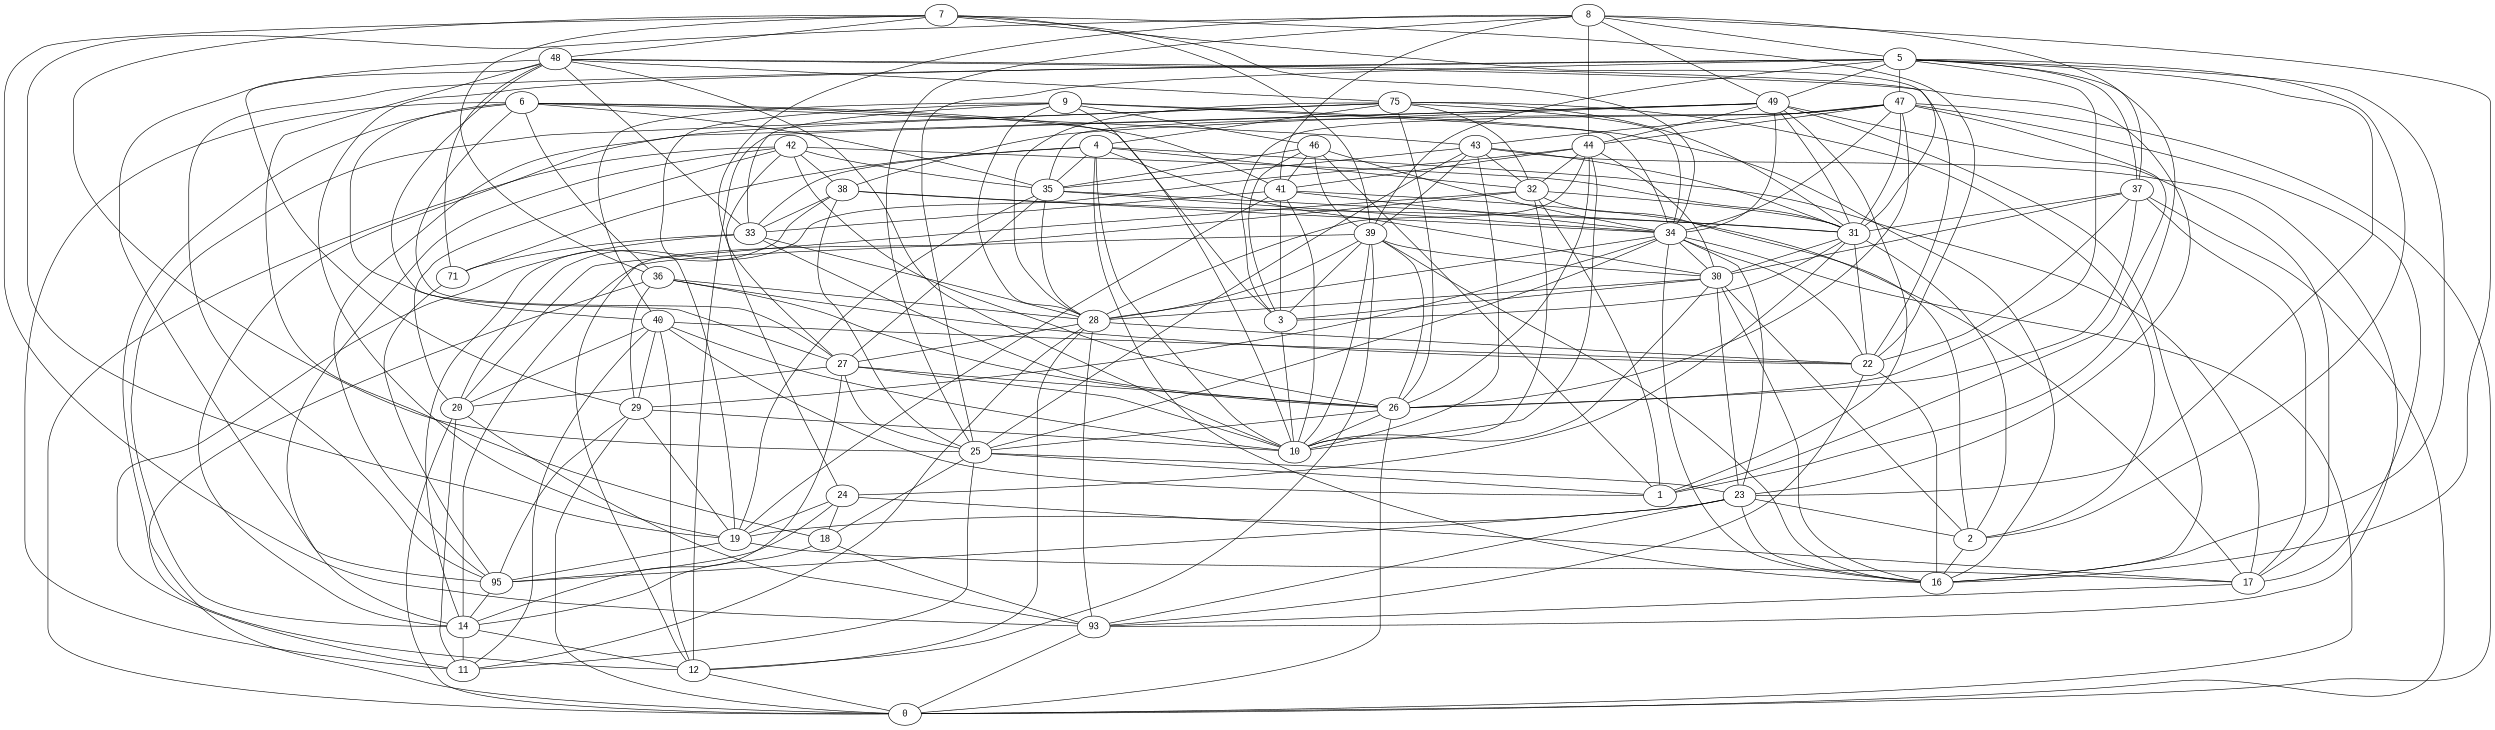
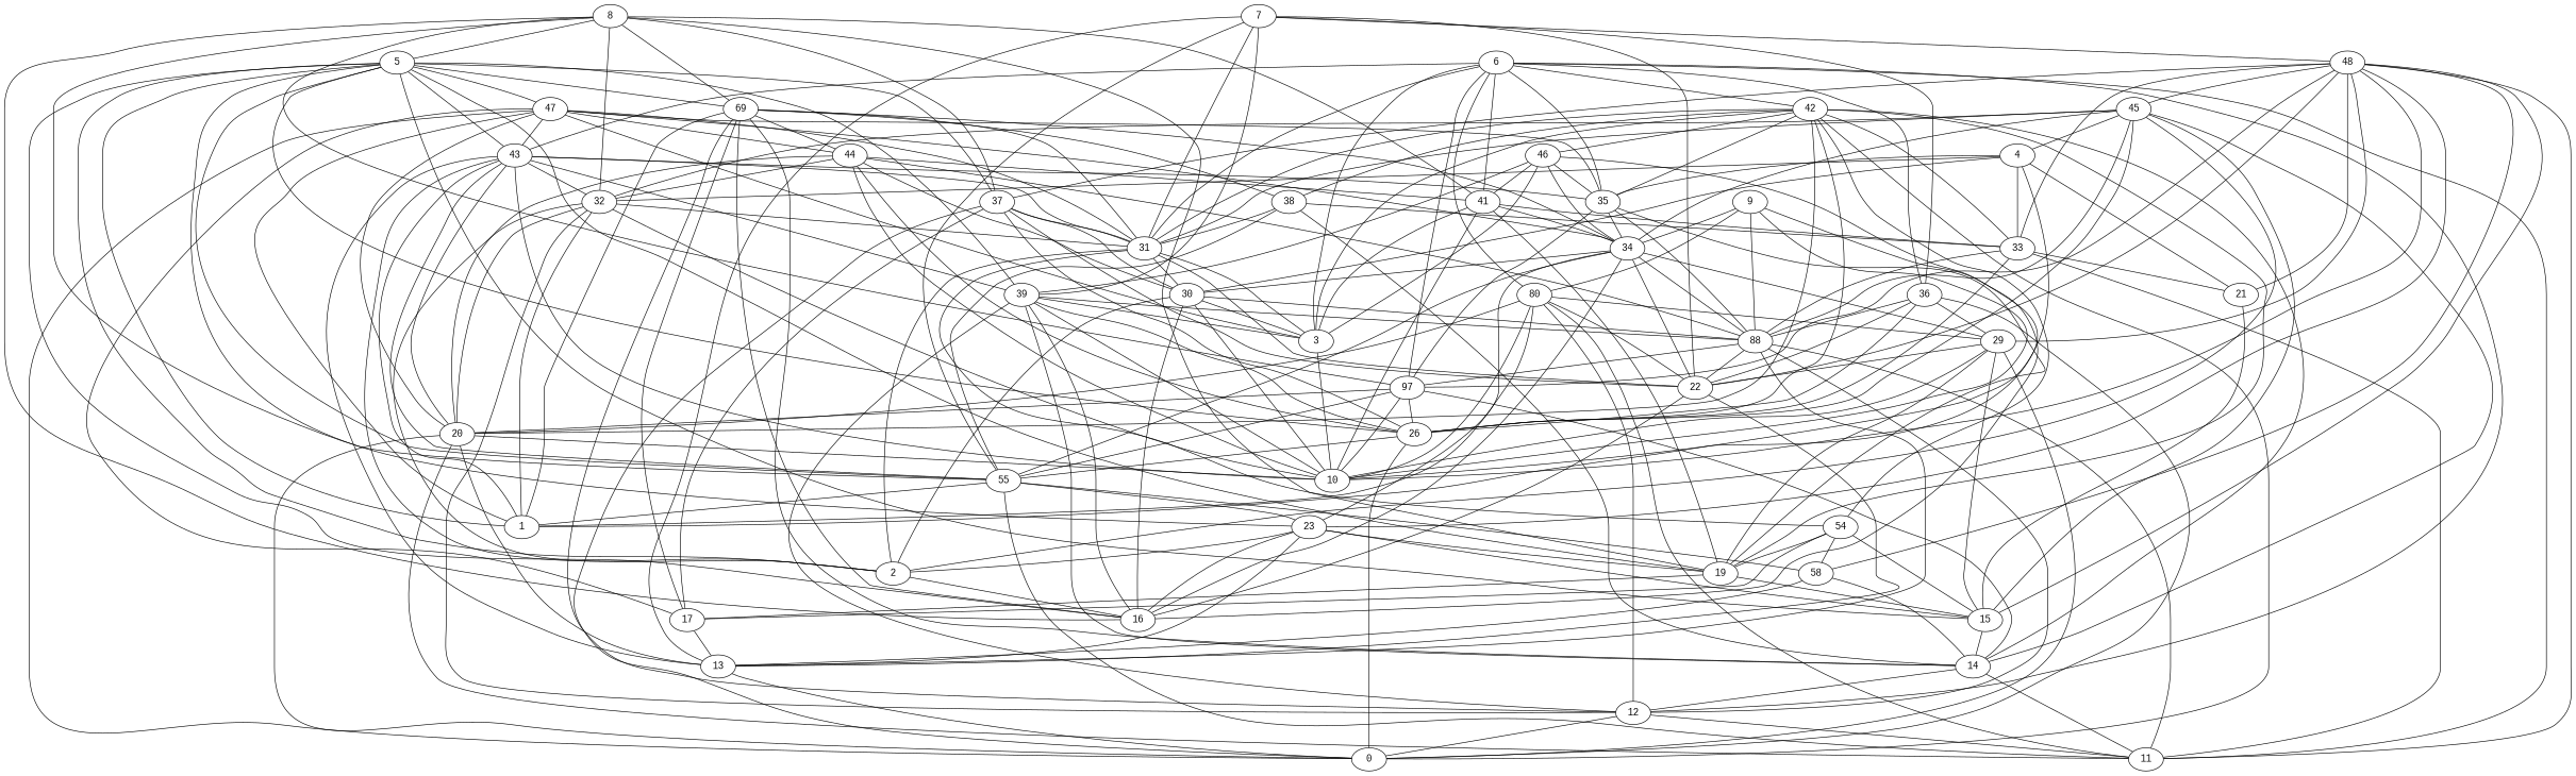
  digraph {
    fontname="Liberation Mono"
    node [fontname="Liberation Mono"]
    edge [color=black dir=none fontname="Liberation Mono"]
    43
    10
    39
    1
    20
-   13 [label=93]
+   13
    35
-   25
+   25 [label=55]
    31
    2
    32
    14
    16
    26
    30
-   28
+   28 [label=88]
    12
    3
-   18
+   18 [label=58]
    11
    29
    19
    0
-   15 [label=95]
+   15
    22
    17
    46
    41
    34
-   27
-   24
+   27 [label=97]
+   24 [label=54]
    33
    23
    47
    44
    8
-   49
+   49 [label=69]
    5
    37
    38
-   21 [label=71]
+   21
    48
-   45 [label=75]
+   45
    4
    9
-   40
+   40 [label=80]
    7
    36
    6
    42
    subgraph sub_1 {
      43
      10
      39
      1
      20
      13
      35
      25
      31
      2
      32
      14
      16
      26
      30
      28
      12
      3
      18
      11
      29
      19
      0
      15
      22
      17
      46
      41
      34
      27
      24
      33
      23
      47
      44
      8
      49
      5
      37
      38
      21
      48
      45
      4
      9
      40
      7
      36
      6
      42
    }
    43 -> 10
    43 -> 39
+   43 -> 1
+   43 -> 20
    43 -> 13
    43 -> 35
    43 -> 25
    43 -> 31
+   43 -> 2
    43 -> 32
    39 -> 10
    39 -> 14
    39 -> 16
    39 -> 26
-   39 -> 30
    39 -> 28
    39 -> 12
    39 -> 3
-   26 -> 10
+   20 -> 10
    20 -> 13
    20 -> 11
    20 -> 0
    13 -> 0
-   35 -> 31
+   6 -> 31
    35 -> 28
    35 -> 19
    35 -> 34
    35 -> 27
    25 -> 1
    25 -> 18
    25 -> 11
    25 -> 23
    31 -> 2
    31 -> 30
    31 -> 3
    31 -> 22
    31 -> 24
    2 -> 16
    32 -> 10
    32 -> 1
    32 -> 20
    32 -> 31
    32 -> 2
    32 -> 12
    14 -> 12
    14 -> 11
    26 -> 25
    26 -> 0
    30 -> 10
    30 -> 2
    30 -> 16
    30 -> 28
    30 -> 3
-   30 -> 23
    28 -> 13
    28 -> 12
    28 -> 11
    28 -> 22
    28 -> 27
+   12 -> 11
    12 -> 0
    3 -> 10
    18 -> 13
    18 -> 14
    29 -> 10
    29 -> 19
    29 -> 0
    29 -> 15
+   29 -> 22
    19 -> 15
    19 -> 17
    15 -> 14
    22 -> 13
    22 -> 16
    17 -> 13
    46 -> 39
    46 -> 1
    46 -> 35
    46 -> 3
    46 -> 41
    46 -> 34
    41 -> 10
    41 -> 3
    41 -> 19
-   41 -> 17
    41 -> 34
    41 -> 33
    34 -> 25
    34 -> 16
    34 -> 30
    34 -> 28
    34 -> 29
-   34 -> 0
    34 -> 22
    34 -> 23
    27 -> 10
    27 -> 20
    27 -> 25
    27 -> 14
    27 -> 26
    24 -> 18
    24 -> 19
    24 -> 15
    24 -> 17
    33 -> 26
    33 -> 28
    33 -> 11
    33 -> 21
    23 -> 13
    23 -> 2
    23 -> 16
    23 -> 19
    23 -> 15
    47 -> 43
    47 -> 1
-   47 -> 26
+   47 -> 20
    47 -> 35
    47 -> 31
    47 -> 3
    47 -> 0
    47 -> 17
    47 -> 34
    47 -> 44
    44 -> 10
    44 -> 20
    44 -> 32
    44 -> 26
    44 -> 30
    44 -> 28
    44 -> 41
    8 -> 25
-   8 -> 44
+   8 -> 32
    8 -> 16
    8 -> 19
    8 -> 41
    8 -> 27
    8 -> 49
    8 -> 5
    8 -> 37
    49 -> 1
    49 -> 31
    49 -> 14
    49 -> 16
    49 -> 12
    49 -> 17
    49 -> 34
    49 -> 44
    49 -> 38
+   5 -> 43
    5 -> 39
    5 -> 1
    5 -> 25
    5 -> 2
    5 -> 16
    5 -> 26
    5 -> 19
    5 -> 15
    5 -> 23
    5 -> 47
    5 -> 49
    5 -> 37
    37 -> 31
    37 -> 26
    37 -> 30
    37 -> 0
    37 -> 22
    37 -> 17
    38 -> 25
    38 -> 31
    38 -> 14
-   38 -> 34
    38 -> 33
    21 -> 15
    48 -> 10
    48 -> 18
+   48 -> 11
    48 -> 29
    48 -> 15
    48 -> 22
    48 -> 27
    48 -> 33
    48 -> 23
+   48 -> 37
    48 -> 21
    48 -> 45
    45 -> 31
    45 -> 2
    45 -> 32
    45 -> 14
    45 -> 26
    45 -> 28
    45 -> 15
    45 -> 34
    45 -> 4
    4 -> 10
    4 -> 35
    4 -> 32
-   4 -> 16
    4 -> 30
-   4 -> 17
    4 -> 33
    4 -> 21
    9 -> 10
    9 -> 16
    9 -> 28
-   9 -> 19
-   9 -> 46
+   42 -> 19
+   42 -> 46
    9 -> 34
-   9 -> 33
+   42 -> 33
    9 -> 40
    40 -> 10
    40 -> 1
    40 -> 20
    40 -> 12
    40 -> 11
    40 -> 29
    40 -> 22
    7 -> 39
    7 -> 13
    7 -> 25
    7 -> 31
    7 -> 22
-   7 -> 34
    7 -> 48
    7 -> 36
    36 -> 26
    36 -> 28
    36 -> 29
    36 -> 0
    36 -> 22
    6 -> 43
    6 -> 35
    6 -> 12
    6 -> 3
    6 -> 11
    6 -> 41
    6 -> 27
    6 -> 40
    6 -> 36
+   6 -> 42
    42 -> 20
    42 -> 35
    42 -> 31
    42 -> 14
    42 -> 26
+   42 -> 3
    42 -> 0
    42 -> 24
    42 -> 38
  }
